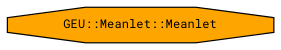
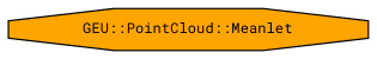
  digraph {
    rankdir=LR
    fontname="Roboto Mono"
-   n1 [color=black fillcolor=orange fontname="Roboto Mono" fontsize=10 height=0.2 label="GEU::Meanlet::Meanlet" shape=octagon style=filled width=0.4]
+   n1 [color=black fillcolor=orange fontname="Roboto Mono" fontsize=10 height=0.2 label="GEU::PointCloud::Meanlet" shape=octagon style=filled width=0.4]
  }
